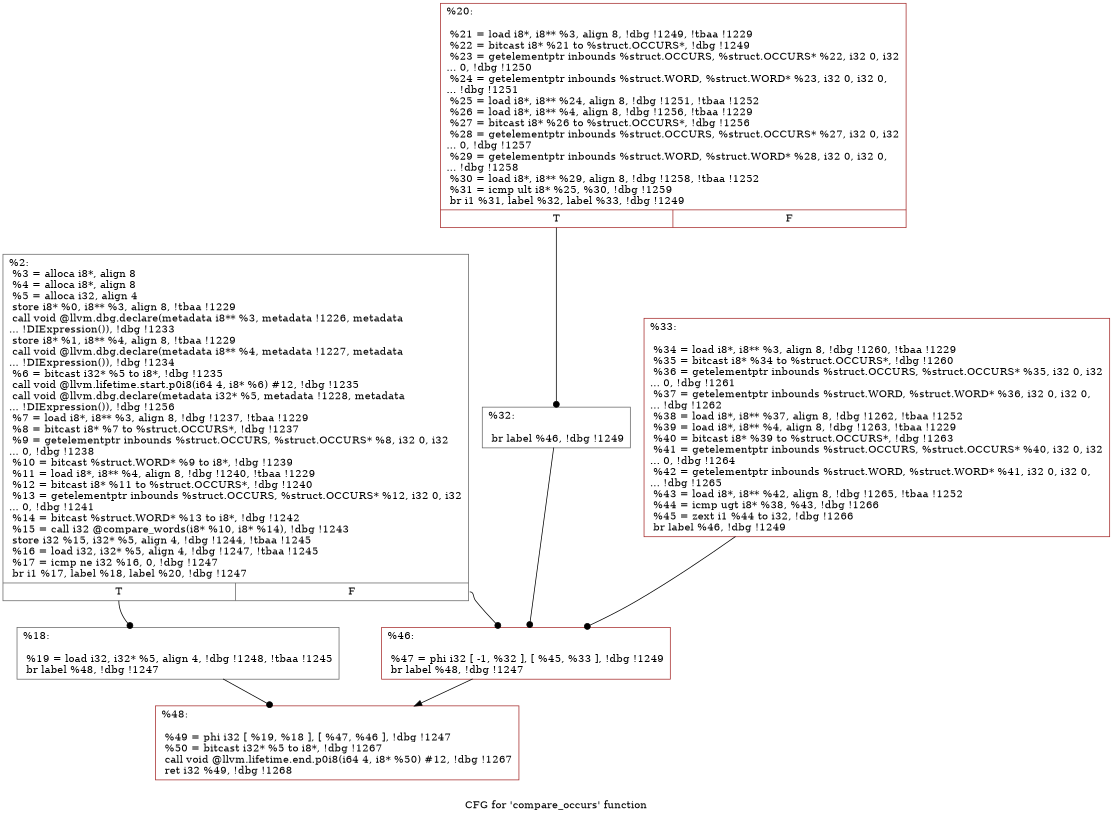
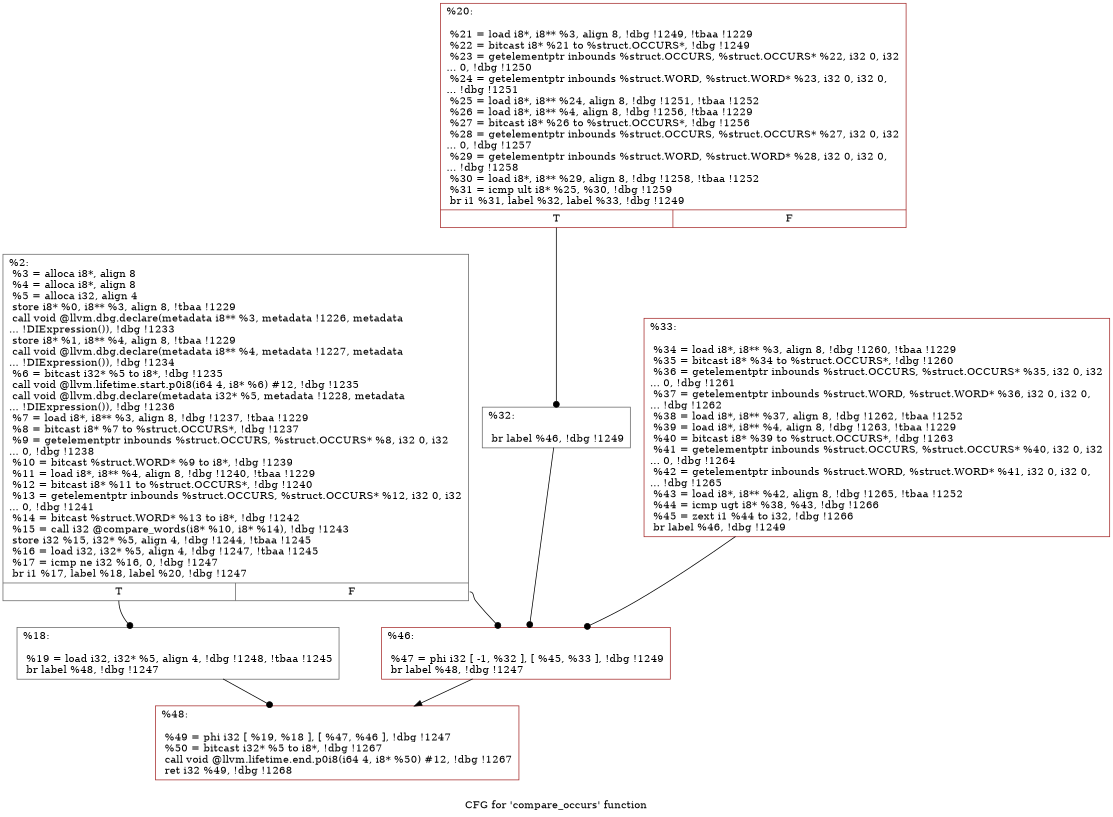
  digraph {
    label="CFG for 'compare_occurs' function"
    node [color=brown shape=record]
    edge [arrowhead=dot]
-   n1 [color=gray40 label="{%2:\l  %3 = alloca i8*, align 8\l  %4 = alloca i8*, align 8\l  %5 = alloca i32, align 4\l  store i8* %0, i8** %3, align 8, !tbaa !1229\l  call void @llvm.dbg.declare(metadata i8** %3, metadata !1226, metadata\l... !DIExpression()), !dbg !1233\l  store i8* %1, i8** %4, align 8, !tbaa !1229\l  call void @llvm.dbg.declare(metadata i8** %4, metadata !1227, metadata\l... !DIExpression()), !dbg !1234\l  %6 = bitcast i32* %5 to i8*, !dbg !1235\l  call void @llvm.lifetime.start.p0i8(i64 4, i8* %6) #12, !dbg !1235\l  call void @llvm.dbg.declare(metadata i32* %5, metadata !1228, metadata\l... !DIExpression()), !dbg !1256\l  %7 = load i8*, i8** %3, align 8, !dbg !1237, !tbaa !1229\l  %8 = bitcast i8* %7 to %struct.OCCURS*, !dbg !1237\l  %9 = getelementptr inbounds %struct.OCCURS, %struct.OCCURS* %8, i32 0, i32\l... 0, !dbg !1238\l  %10 = bitcast %struct.WORD* %9 to i8*, !dbg !1239\l  %11 = load i8*, i8** %4, align 8, !dbg !1240, !tbaa !1229\l  %12 = bitcast i8* %11 to %struct.OCCURS*, !dbg !1240\l  %13 = getelementptr inbounds %struct.OCCURS, %struct.OCCURS* %12, i32 0, i32\l... 0, !dbg !1241\l  %14 = bitcast %struct.WORD* %13 to i8*, !dbg !1242\l  %15 = call i32 @compare_words(i8* %10, i8* %14), !dbg !1243\l  store i32 %15, i32* %5, align 4, !dbg !1244, !tbaa !1245\l  %16 = load i32, i32* %5, align 4, !dbg !1247, !tbaa !1245\l  %17 = icmp ne i32 %16, 0, !dbg !1247\l  br i1 %17, label %18, label %20, !dbg !1247\l|{<s0>T|<s1>F}}"]
+   n1 [color=gray40 label="{%2:\l  %3 = alloca i8*, align 8\l  %4 = alloca i8*, align 8\l  %5 = alloca i32, align 4\l  store i8* %0, i8** %3, align 8, !tbaa !1229\l  call void @llvm.dbg.declare(metadata i8** %3, metadata !1226, metadata\l... !DIExpression()), !dbg !1233\l  store i8* %1, i8** %4, align 8, !tbaa !1229\l  call void @llvm.dbg.declare(metadata i8** %4, metadata !1227, metadata\l... !DIExpression()), !dbg !1234\l  %6 = bitcast i32* %5 to i8*, !dbg !1235\l  call void @llvm.lifetime.start.p0i8(i64 4, i8* %6) #12, !dbg !1235\l  call void @llvm.dbg.declare(metadata i32* %5, metadata !1228, metadata\l... !DIExpression()), !dbg !1236\l  %7 = load i8*, i8** %3, align 8, !dbg !1237, !tbaa !1229\l  %8 = bitcast i8* %7 to %struct.OCCURS*, !dbg !1237\l  %9 = getelementptr inbounds %struct.OCCURS, %struct.OCCURS* %8, i32 0, i32\l... 0, !dbg !1238\l  %10 = bitcast %struct.WORD* %9 to i8*, !dbg !1239\l  %11 = load i8*, i8** %4, align 8, !dbg !1240, !tbaa !1229\l  %12 = bitcast i8* %11 to %struct.OCCURS*, !dbg !1240\l  %13 = getelementptr inbounds %struct.OCCURS, %struct.OCCURS* %12, i32 0, i32\l... 0, !dbg !1241\l  %14 = bitcast %struct.WORD* %13 to i8*, !dbg !1242\l  %15 = call i32 @compare_words(i8* %10, i8* %14), !dbg !1243\l  store i32 %15, i32* %5, align 4, !dbg !1244, !tbaa !1245\l  %16 = load i32, i32* %5, align 4, !dbg !1247, !tbaa !1245\l  %17 = icmp ne i32 %16, 0, !dbg !1247\l  br i1 %17, label %18, label %20, !dbg !1247\l|{<s0>T|<s1>F}}"]
    n2 [color=gray40 label="{%18:\l\l  %19 = load i32, i32* %5, align 4, !dbg !1248, !tbaa !1245\l  br label %48, !dbg !1247\l}"]
    n3 [label="{%46:\l\l  %47 = phi i32 [ -1, %32 ], [ %45, %33 ], !dbg !1249\l  br label %48, !dbg !1247\l}"]
    n4 [label="{%48:\l\l  %49 = phi i32 [ %19, %18 ], [ %47, %46 ], !dbg !1247\l  %50 = bitcast i32* %5 to i8*, !dbg !1267\l  call void @llvm.lifetime.end.p0i8(i64 4, i8* %50) #12, !dbg !1267\l  ret i32 %49, !dbg !1268\l}"]
    n5 [label="{%20:\l\l  %21 = load i8*, i8** %3, align 8, !dbg !1249, !tbaa !1229\l  %22 = bitcast i8* %21 to %struct.OCCURS*, !dbg !1249\l  %23 = getelementptr inbounds %struct.OCCURS, %struct.OCCURS* %22, i32 0, i32\l... 0, !dbg !1250\l  %24 = getelementptr inbounds %struct.WORD, %struct.WORD* %23, i32 0, i32 0,\l... !dbg !1251\l  %25 = load i8*, i8** %24, align 8, !dbg !1251, !tbaa !1252\l  %26 = load i8*, i8** %4, align 8, !dbg !1256, !tbaa !1229\l  %27 = bitcast i8* %26 to %struct.OCCURS*, !dbg !1256\l  %28 = getelementptr inbounds %struct.OCCURS, %struct.OCCURS* %27, i32 0, i32\l... 0, !dbg !1257\l  %29 = getelementptr inbounds %struct.WORD, %struct.WORD* %28, i32 0, i32 0,\l... !dbg !1258\l  %30 = load i8*, i8** %29, align 8, !dbg !1258, !tbaa !1252\l  %31 = icmp ult i8* %25, %30, !dbg !1259\l  br i1 %31, label %32, label %33, !dbg !1249\l|{<s0>T|<s1>F}}"]
    n6 [color=gray40 label="{%32:\l\l  br label %46, !dbg !1249\l}"]
    n7 [label="{%33:\l\l  %34 = load i8*, i8** %3, align 8, !dbg !1260, !tbaa !1229\l  %35 = bitcast i8* %34 to %struct.OCCURS*, !dbg !1260\l  %36 = getelementptr inbounds %struct.OCCURS, %struct.OCCURS* %35, i32 0, i32\l... 0, !dbg !1261\l  %37 = getelementptr inbounds %struct.WORD, %struct.WORD* %36, i32 0, i32 0,\l... !dbg !1262\l  %38 = load i8*, i8** %37, align 8, !dbg !1262, !tbaa !1252\l  %39 = load i8*, i8** %4, align 8, !dbg !1263, !tbaa !1229\l  %40 = bitcast i8* %39 to %struct.OCCURS*, !dbg !1263\l  %41 = getelementptr inbounds %struct.OCCURS, %struct.OCCURS* %40, i32 0, i32\l... 0, !dbg !1264\l  %42 = getelementptr inbounds %struct.WORD, %struct.WORD* %41, i32 0, i32 0,\l... !dbg !1265\l  %43 = load i8*, i8** %42, align 8, !dbg !1265, !tbaa !1252\l  %44 = icmp ugt i8* %38, %43, !dbg !1266\l  %45 = zext i1 %44 to i32, !dbg !1266\l  br label %46, !dbg !1249\l}"]
    n1 -> n2 [tailport=s0]
    n1 -> n3 [tailport=s1]
    n2 -> n4
    n3 -> n4 [arrowhead=normal]
    n5 -> n6 [tailport=s0]
    n6 -> n3
    n7 -> n3
  }
